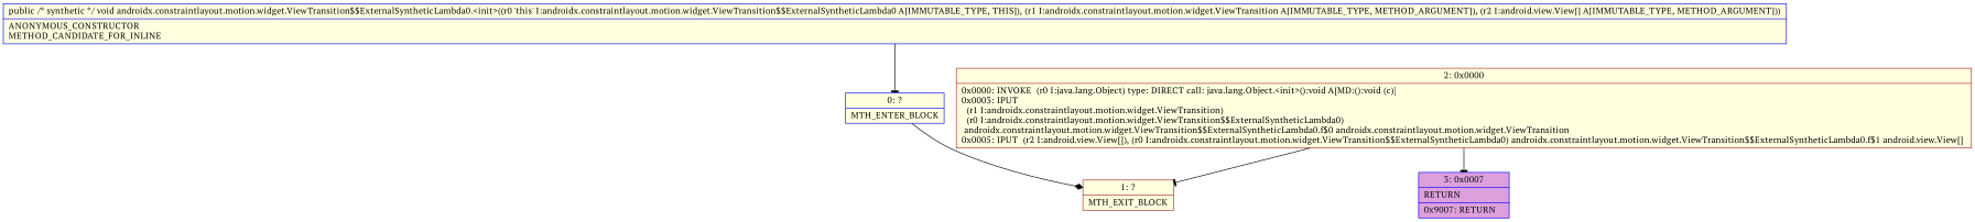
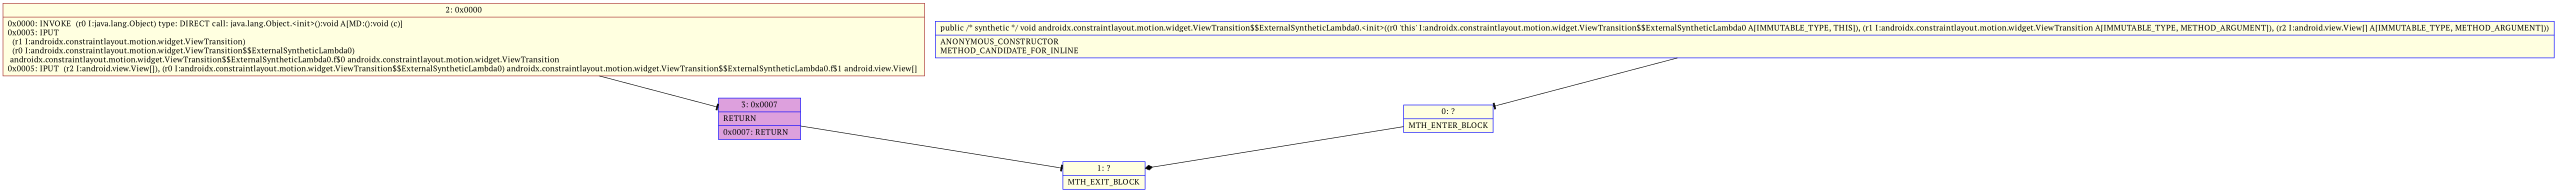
  digraph {
    fontname="PT Serif"
    node [color=blue fillcolor=lightyellow fontname="PT Serif" shape=record style=filled]
    edge [arrowhead=tee fontname="PT Serif"]
    n1 [label="{0\:\ ?|MTH_ENTER_BLOCK\l}"]
-   n2 [color=brown label="{1\:\ ?|MTH_EXIT_BLOCK\l}"]
+   n2 [label="{1\:\ ?|MTH_EXIT_BLOCK\l}"]
    n3 [color=brown label="{2\:\ 0x0000|0x0000: INVOKE  (r0 I:java.lang.Object) type: DIRECT call: java.lang.Object.\<init\>():void A[MD:():void (c)]\l0x0003: IPUT  \l  (r1 I:androidx.constraintlayout.motion.widget.ViewTransition)\l  (r0 I:androidx.constraintlayout.motion.widget.ViewTransition$$ExternalSyntheticLambda0)\l androidx.constraintlayout.motion.widget.ViewTransition$$ExternalSyntheticLambda0.f$0 androidx.constraintlayout.motion.widget.ViewTransition \l0x0005: IPUT  (r2 I:android.view.View[]), (r0 I:androidx.constraintlayout.motion.widget.ViewTransition$$ExternalSyntheticLambda0) androidx.constraintlayout.motion.widget.ViewTransition$$ExternalSyntheticLambda0.f$1 android.view.View[] \l}"]
-   n4 [fillcolor=plum label="{3\:\ 0x0007|RETURN\l|0x9007: RETURN   \l}"]
+   n4 [fillcolor=plum label="{3\:\ 0x0007|RETURN\l|0x0007: RETURN   \l}"]
    n5 [label="{public \/* synthetic *\/ void androidx.constraintlayout.motion.widget.ViewTransition$$ExternalSyntheticLambda0.\<init\>((r0 'this' I:androidx.constraintlayout.motion.widget.ViewTransition$$ExternalSyntheticLambda0 A[IMMUTABLE_TYPE, THIS]), (r1 I:androidx.constraintlayout.motion.widget.ViewTransition A[IMMUTABLE_TYPE, METHOD_ARGUMENT]), (r2 I:android.view.View[] A[IMMUTABLE_TYPE, METHOD_ARGUMENT]))  | ANONYMOUS_CONSTRUCTOR\lMETHOD_CANDIDATE_FOR_INLINE\l}"]
    n1 -> n2 [arrowhead=diamond]
    n3 -> n4
-   n3 -> n2
+   n4 -> n2
    n5 -> n1
  }
